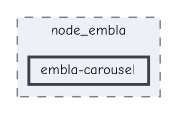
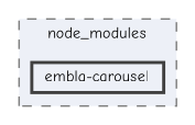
  digraph {
    compound=true
    rankdir=LR
    fontname="Comic Neue"
    n1 [color=grey25 fillcolor="#edf0f7" fontname="Comic Neue" fontsize=10 height=0.2 label="embla-carousel" shape=box style="filled,bold" width=0.4]
    subgraph cluster_1 {
      bgcolor="#edf0f7"
      fontsize=10
-     label=node_embla
+     label=node_modules
      pencolor=grey50
      style="filled,dashed"
      n1
    }
  }
